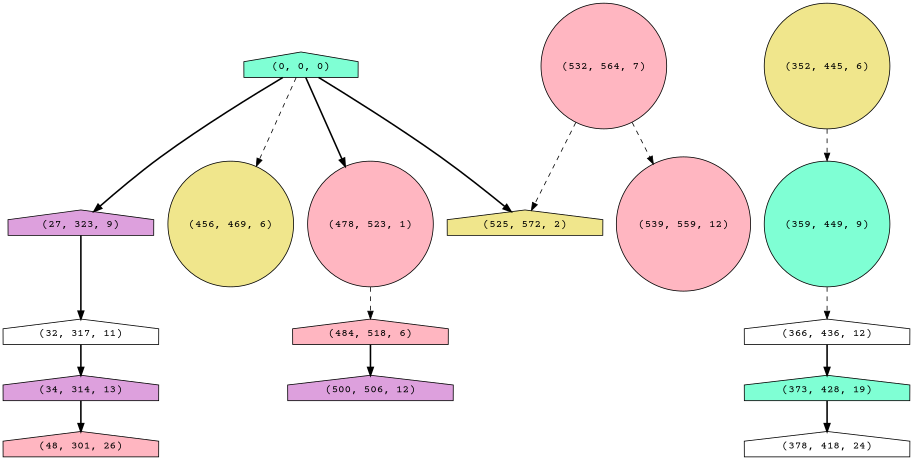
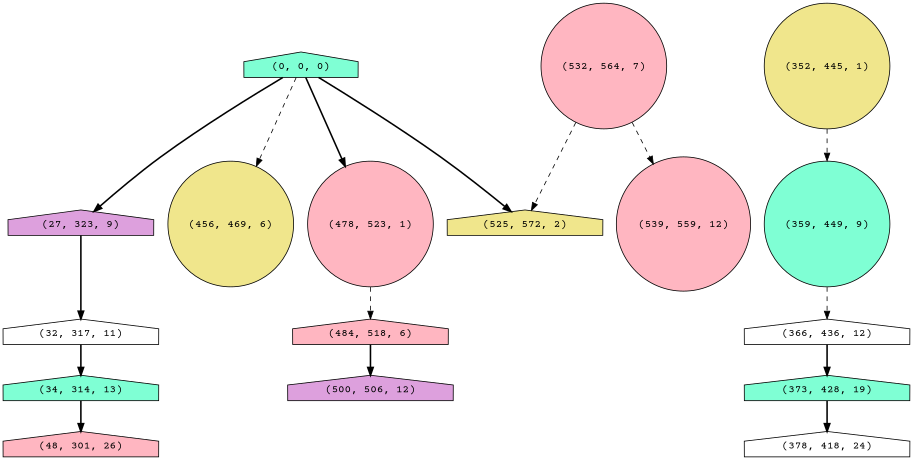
  digraph {
    fontname="Courier Prime"
    node [fillcolor=lightpink fontname="Courier Prime" shape=house style=filled]
    edge [fontname="Courier Prime" style=bold]
    "(0, 0, 0)" [fillcolor=aquamarine]
    "(27, 323, 9)" [fillcolor=plum]
    "(456, 469, 6)" [fillcolor=khaki shape=circle]
    "(478, 523, 1)" [shape=circle]
    "(525, 572, 2)" [fillcolor=khaki]
    "(32, 317, 11)" [fillcolor=white]
-   "(352, 445, 6)" [fillcolor=khaki shape=circle]
+   "(352, 445, 6)" [fillcolor=khaki shape=circle label="(352, 445, 1)"]
    n8 [fillcolor=aquamarine label="(359, 449, 9)" shape=circle]
    "(484, 518, 6)"
-   "(34, 314, 13)" [fillcolor=plum]
+   "(34, 314, 13)" [fillcolor=aquamarine]
    "(48, 301, 26)"
    "(366, 436, 12)" [fillcolor=white]
    "(373, 428, 19)" [fillcolor=aquamarine]
    "(378, 418, 24)" [fillcolor=white]
    "(500, 506, 12)" [fillcolor=plum]
    "(532, 564, 7)" [shape=circle]
    "(539, 559, 12)" [shape=circle]
    "(0, 0, 0)" -> "(27, 323, 9)"
    "(0, 0, 0)" -> "(456, 469, 6)" [style=dashed]
    "(0, 0, 0)" -> "(478, 523, 1)"
    "(0, 0, 0)" -> "(525, 572, 2)"
    "(27, 323, 9)" -> "(32, 317, 11)"
    "(478, 523, 1)" -> "(484, 518, 6)" [style=dashed]
    "(32, 317, 11)" -> "(34, 314, 13)"
    "(352, 445, 6)" -> n8 [style=dashed]
    n8 -> "(366, 436, 12)" [style=dashed]
    "(484, 518, 6)" -> "(500, 506, 12)"
    "(34, 314, 13)" -> "(48, 301, 26)"
    "(366, 436, 12)" -> "(373, 428, 19)"
    "(373, 428, 19)" -> "(378, 418, 24)"
    "(532, 564, 7)" -> "(525, 572, 2)" [style=dashed]
    "(532, 564, 7)" -> "(539, 559, 12)" [style=dashed]
  }
